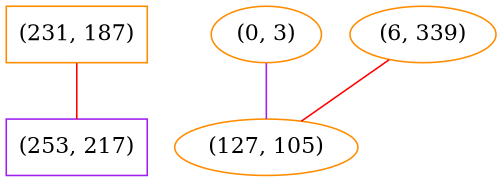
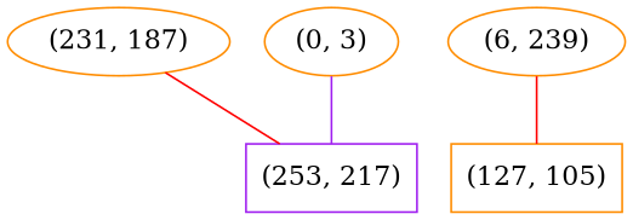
  graph {
    node [color=darkorange shape=box]
    edge [color=red weight=1]
    "(253, 217)" [color=purple]
-   "(231, 187)"
+   "(231, 187)" [shape=ellipse]
    n3 [label="(0, 3)" shape=ellipse]
-   "(127, 105)" [shape=ellipse]
-   "(6, 239)" [shape=ellipse label="(6, 339)"]
+   "(127, 105)"
+   "(6, 239)" [shape=ellipse]
    "(231, 187)" -- "(253, 217)"
-   n3 -- "(127, 105)" [color=purple weight=4]
+   n3 -- "(253, 217)" [color=purple weight=4]
    "(6, 239)" -- "(127, 105)"
  }
